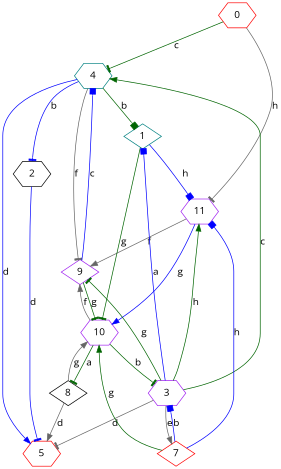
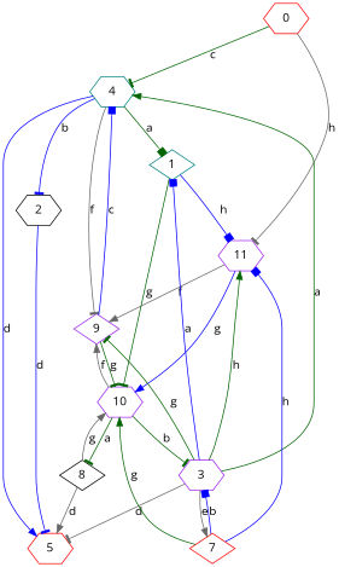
  strict digraph {
    fontname="Open Sans"
    node [color=purple fontname="Open Sans" shape=hexagon]
    edge [arrowhead=tee color=darkgreen fontname="Open Sans"]
    0 [color=red]
    4 [color=teal]
    11
    1 [color=teal shape=diamond]
    2 [color=black]
    5 [color=red]
    9 [shape=diamond]
    10
    3
    8 [color=black shape=diamond]
    7 [color=red shape=diamond]
    0 -> 4 [label=c]
    0 -> 11 [color=gray40 label=h]
-   4 -> 1 [arrowhead=box label=b]
+   4 -> 1 [arrowhead=box label=a]
    4 -> 2 [color=blue label=b]
    4 -> 5 [arrowhead=normal color=blue label=d]
    4 -> 9 [color=gray40 label=f]
    11 -> 9 [arrowhead=normal color=gray40 label=f]
    11 -> 10 [arrowhead=normal color=blue label=g]
    1 -> 11 [arrowhead=box color=blue label=h]
    1 -> 10 [label=g]
    2 -> 5 [color=blue label=d]
    9 -> 4 [arrowhead=box color=blue label=c]
    9 -> 10 [label=g]
    10 -> 9 [arrowhead=normal color=gray40 label=f]
    10 -> 3 [label=b]
    10 -> 8 [label=a]
-   3 -> 4 [arrowhead=normal label=c]
+   3 -> 4 [arrowhead=normal label=a]
    3 -> 11 [arrowhead=normal label=h]
    3 -> 1 [arrowhead=box color=blue label=a]
    3 -> 5 [color=gray40 label=d]
    3 -> 9 [label=g]
    3 -> 7 [arrowhead=normal color=gray40 label=e]
    8 -> 5 [arrowhead=normal color=gray40 label=d]
    8 -> 10 [arrowhead=normal color=gray40 label=g]
    7 -> 11 [arrowhead=box color=blue label=h]
    7 -> 10 [arrowhead=normal label=g]
    7 -> 3 [arrowhead=box color=blue label=b]
  }
